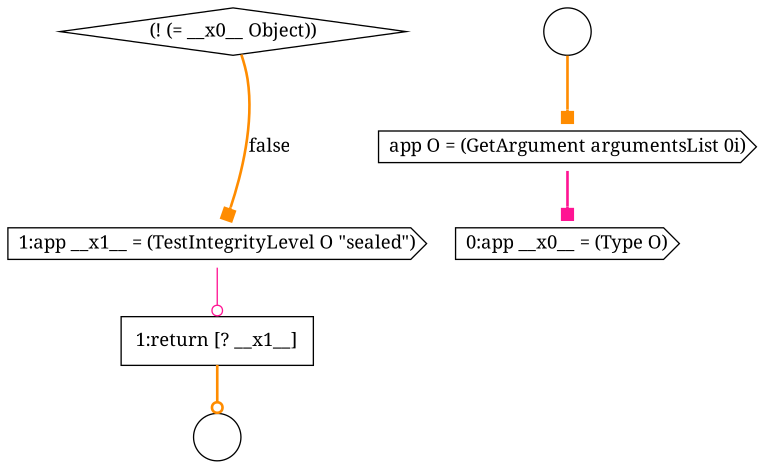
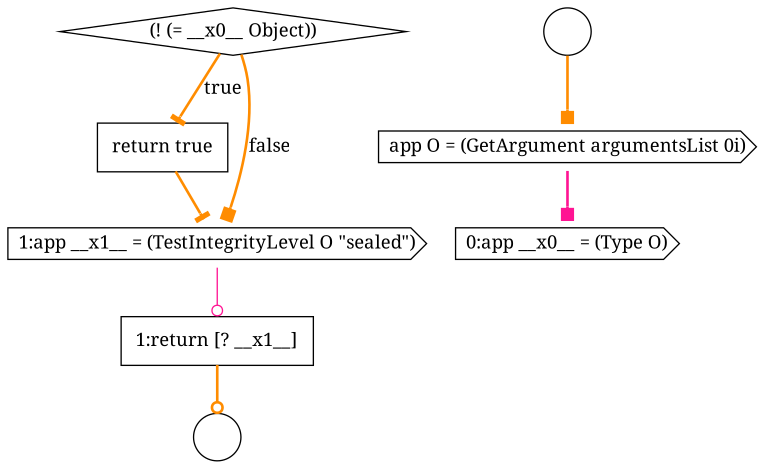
  digraph {
    fontname="Noto Serif"
    node [color=black fillcolor=white fontname="Noto Serif" shape=cds style=filled]
    edge [arrowhead=box color=darkorange fontname="Noto Serif" style=bold]
+   n1 [label=<<font color="black">     <table border="0" cellborder="1" cellspacing="0" cellpadding="10">       <tr><td align="left">return true</td></tr>     </table>   </font>> margin=0 shape=none]
    n2 [label=<<font color="black">1:app __x1__ = (TestIntegrityLevel O &quot;sealed&quot;)</font>>]
    n3 [label=<<font color="black">     <table border="0" cellborder="1" cellspacing="0" cellpadding="10">       <tr><td align="left">1:return [? __x1__]</td></tr>     </table>   </font>> margin=0 shape=none]
    n4 [label=" " shape=circle]
    n5 [label=<<font color="black">app O = (GetArgument argumentsList 0i)</font>>]
    n6 [label=<<font color="black">0:app __x0__ = (Type O)</font>>]
    n7 [label=<<font color="black">(! (= __x0__ Object))</font>> shape=diamond]
    n8 [label=" " shape=circle]
+   n1 -> n2 [arrowhead=tee]
    n2 -> n3 [arrowhead=odot color=deeppink style=solid]
    n3 -> n8 [arrowhead=odot]
    n4 -> n5
    n5 -> n6 [color=deeppink]
+   n7 -> n1 [arrowhead=tee label=<<font color="black">true</font>>]
    n7 -> n2 [label=<<font color="black">false</font>>]
  }
